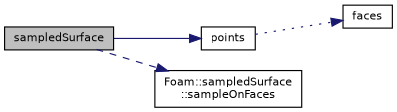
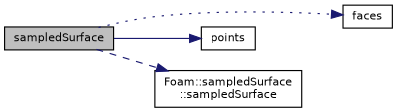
  digraph {
    rankdir=LR
    node [color=black fontname=Helvetica fontsize=10 shape=record]
    edge [color=midnightblue fontname=Helvetica fontsize=10 labelfontname=Helvetica labelfontsize=10]
    n1 [fillcolor=grey75 fontcolor=black height=0.2 label=sampledSurface style=filled width=0.4]
    n2 [height=0.2 label=faces width=0.4]
    n3 [height=0.2 label=points width=0.4]
-   n4 [height=0.2 label="Foam::sampledSurface\l::sampleOnFaces" width=0.4]
-   n3 -> n2 [style=dotted]
+   n4 [height=0.2 label="Foam::sampledSurface\l::sampledSurface" width=0.4]
+   n1 -> n2 [style=dotted]
    n1 -> n3 [style=solid]
    n1 -> n4 [style=dashed]
  }
